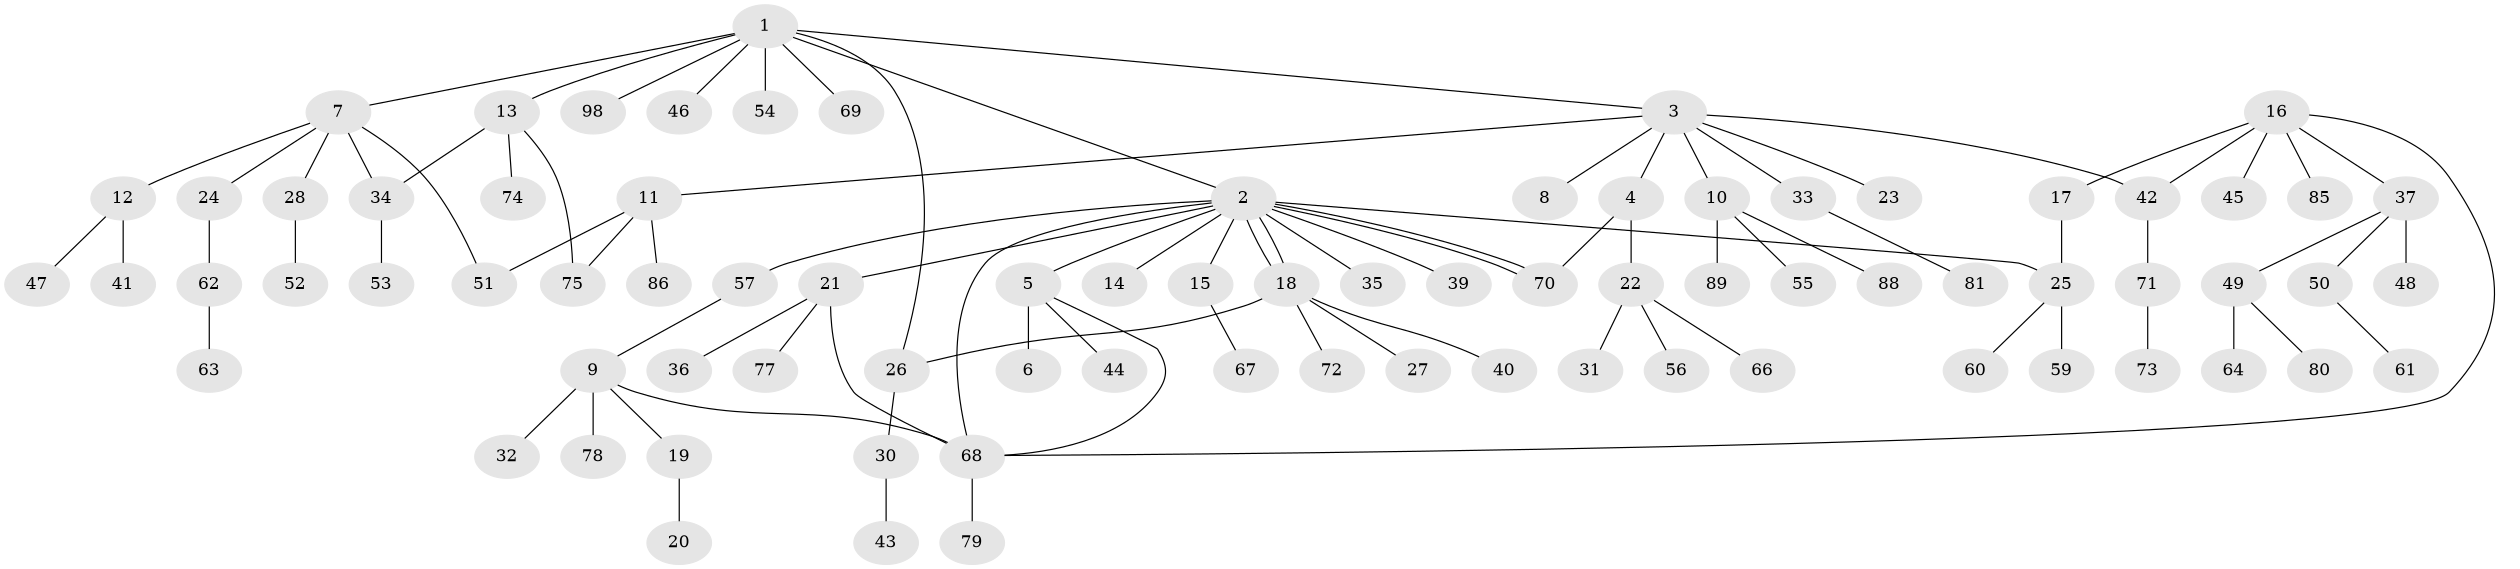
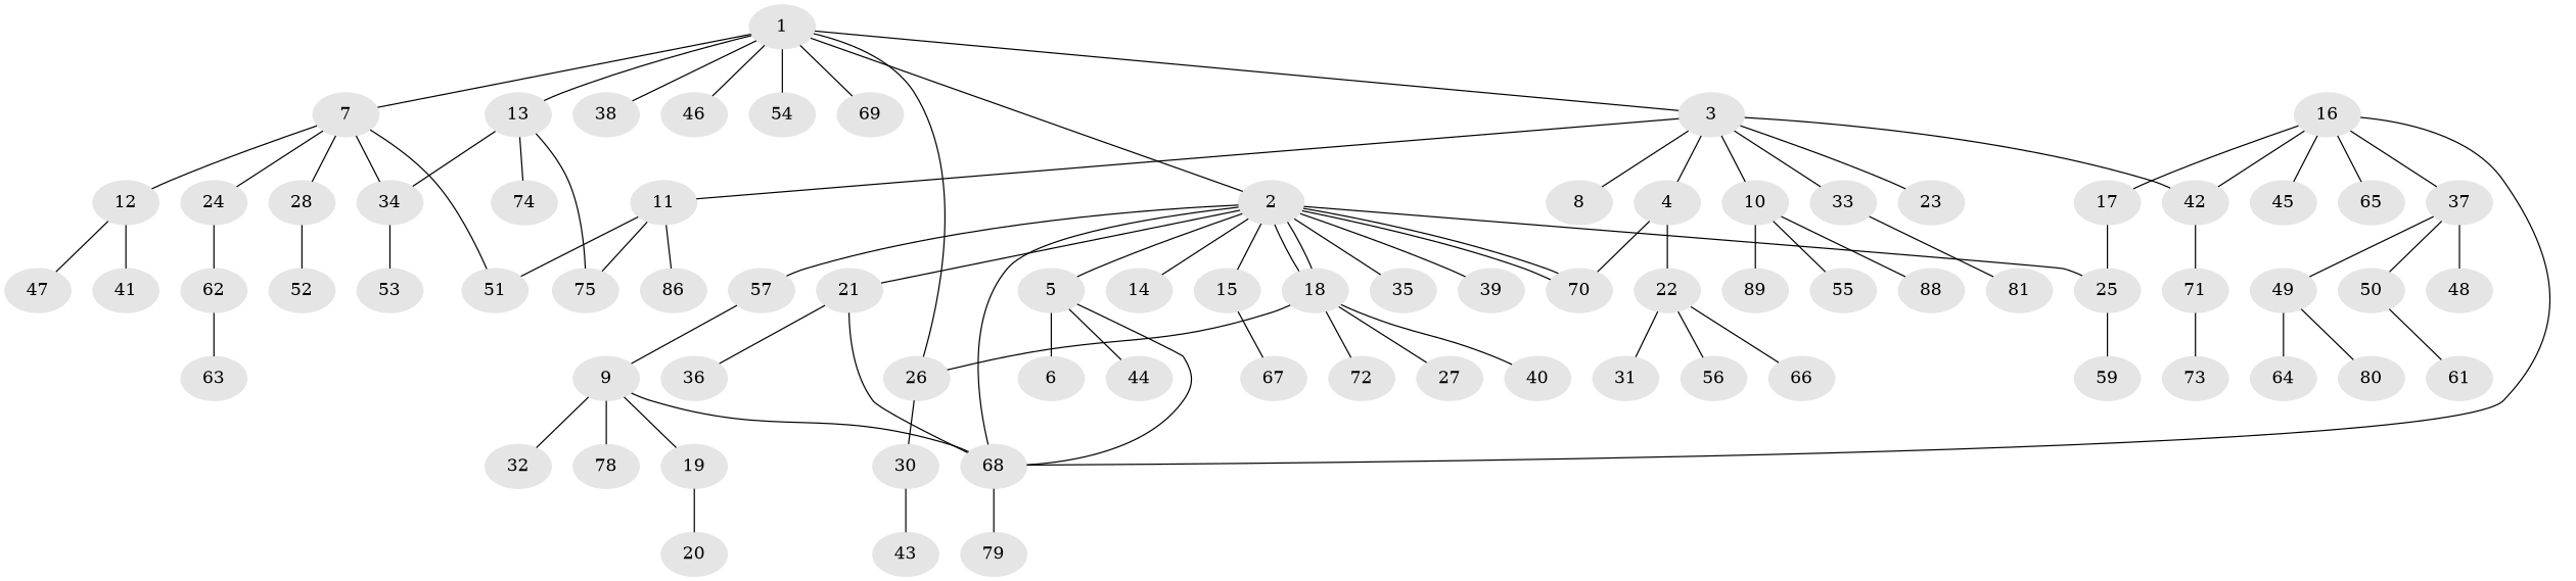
  graph {
    node [color=gray90 style=filled]
    1
    2
    3
    7
    13
-   38 [label=98]
+   38
    46
    54
    69
    26
    21
    5
    14
    15
    18
    25
    35
    39
    57
    68
    70
    4
    8
    10
    11
    23
    33
    42
    12
    24
    28
    34
    51
    75
    74
    36
-   77
    6
    44
    9
    19
    32
    78
    67
    27
    40
    72
    59
-   60
    79
    22
    n52 [label=89]
    55
    n54 [label=88]
    n55 [label=86]
    81
    71
    31
    56
    66
    41
    47
    62
    52
    53
    20
    16
    17
    37
    45
-   65 [label=85]
+   65
    48
    49
    50
    30
    63
    43
    64
    80
    61
    73
    1 -- 2
    1 -- 3
    1 -- 7
    1 -- 13
    1 -- 38
    1 -- 46
    1 -- 54
    1 -- 69
    1 -- 26
    2 -- 21
    2 -- 5
    2 -- 14
    2 -- 15
    2 -- 18
    2 -- 18
    2 -- 25
    2 -- 35
    2 -- 39
    2 -- 57
    2 -- 68
    2 -- 70
    2 -- 70
    3 -- 4
    3 -- 8
    3 -- 10
    3 -- 11
    3 -- 23
    3 -- 33
    3 -- 42
    7 -- 12
    7 -- 24
    7 -- 28
    7 -- 34
    7 -- 51
    13 -- 34
    13 -- 75
    13 -- 74
    26 -- 30
    21 -- 68
    21 -- 36
-   21 -- 77
    5 -- 68
    5 -- 6
    5 -- 44
    15 -- 67
    18 -- 26
    18 -- 27
    18 -- 40
    18 -- 72
    25 -- 59
-   25 -- 60
    57 -- 9
    68 -- 79
    4 -- 70
    4 -- 22
    10 -- n52
    10 -- 55
    10 -- n54
    11 -- 51
    11 -- 75
    11 -- n55
    33 -- 81
    42 -- 71
    12 -- 41
    12 -- 47
    24 -- 62
    28 -- 52
    34 -- 53
    9 -- 68
    9 -- 19
    9 -- 32
    9 -- 78
    19 -- 20
    22 -- 31
    22 -- 56
    22 -- 66
    71 -- 73
    62 -- 63
    16 -- 68
    16 -- 42
    16 -- 17
    16 -- 37
    16 -- 45
    16 -- 65
    17 -- 25
    37 -- 48
    37 -- 49
    37 -- 50
    49 -- 64
    49 -- 80
    50 -- 61
    30 -- 43
  }
